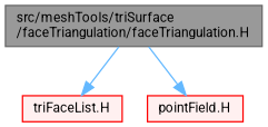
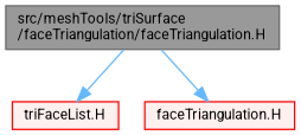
  digraph {
    fontname=Roboto
    node [color=red fillcolor="#FFF0F0" fontname=Roboto fontsize=10 shape=box style=filled]
    edge [color=steelblue1 fontname=Roboto fontsize=10 labelfontname=Helvetica labelfontsize=10 style=solid]
    n1 [color=gray40 fillcolor=grey60 fontcolor=black height=0.2 label="src/meshTools/triSurface\l/faceTriangulation/faceTriangulation.H" width=0.4]
    n2 [height=0.2 label="triFaceList.H" width=0.4]
-   n3 [height=0.2 label="pointField.H" width=0.4]
+   n3 [height=0.2 label="faceTriangulation.H" width=0.4]
    n1 -> n2
    n1 -> n3
  }
